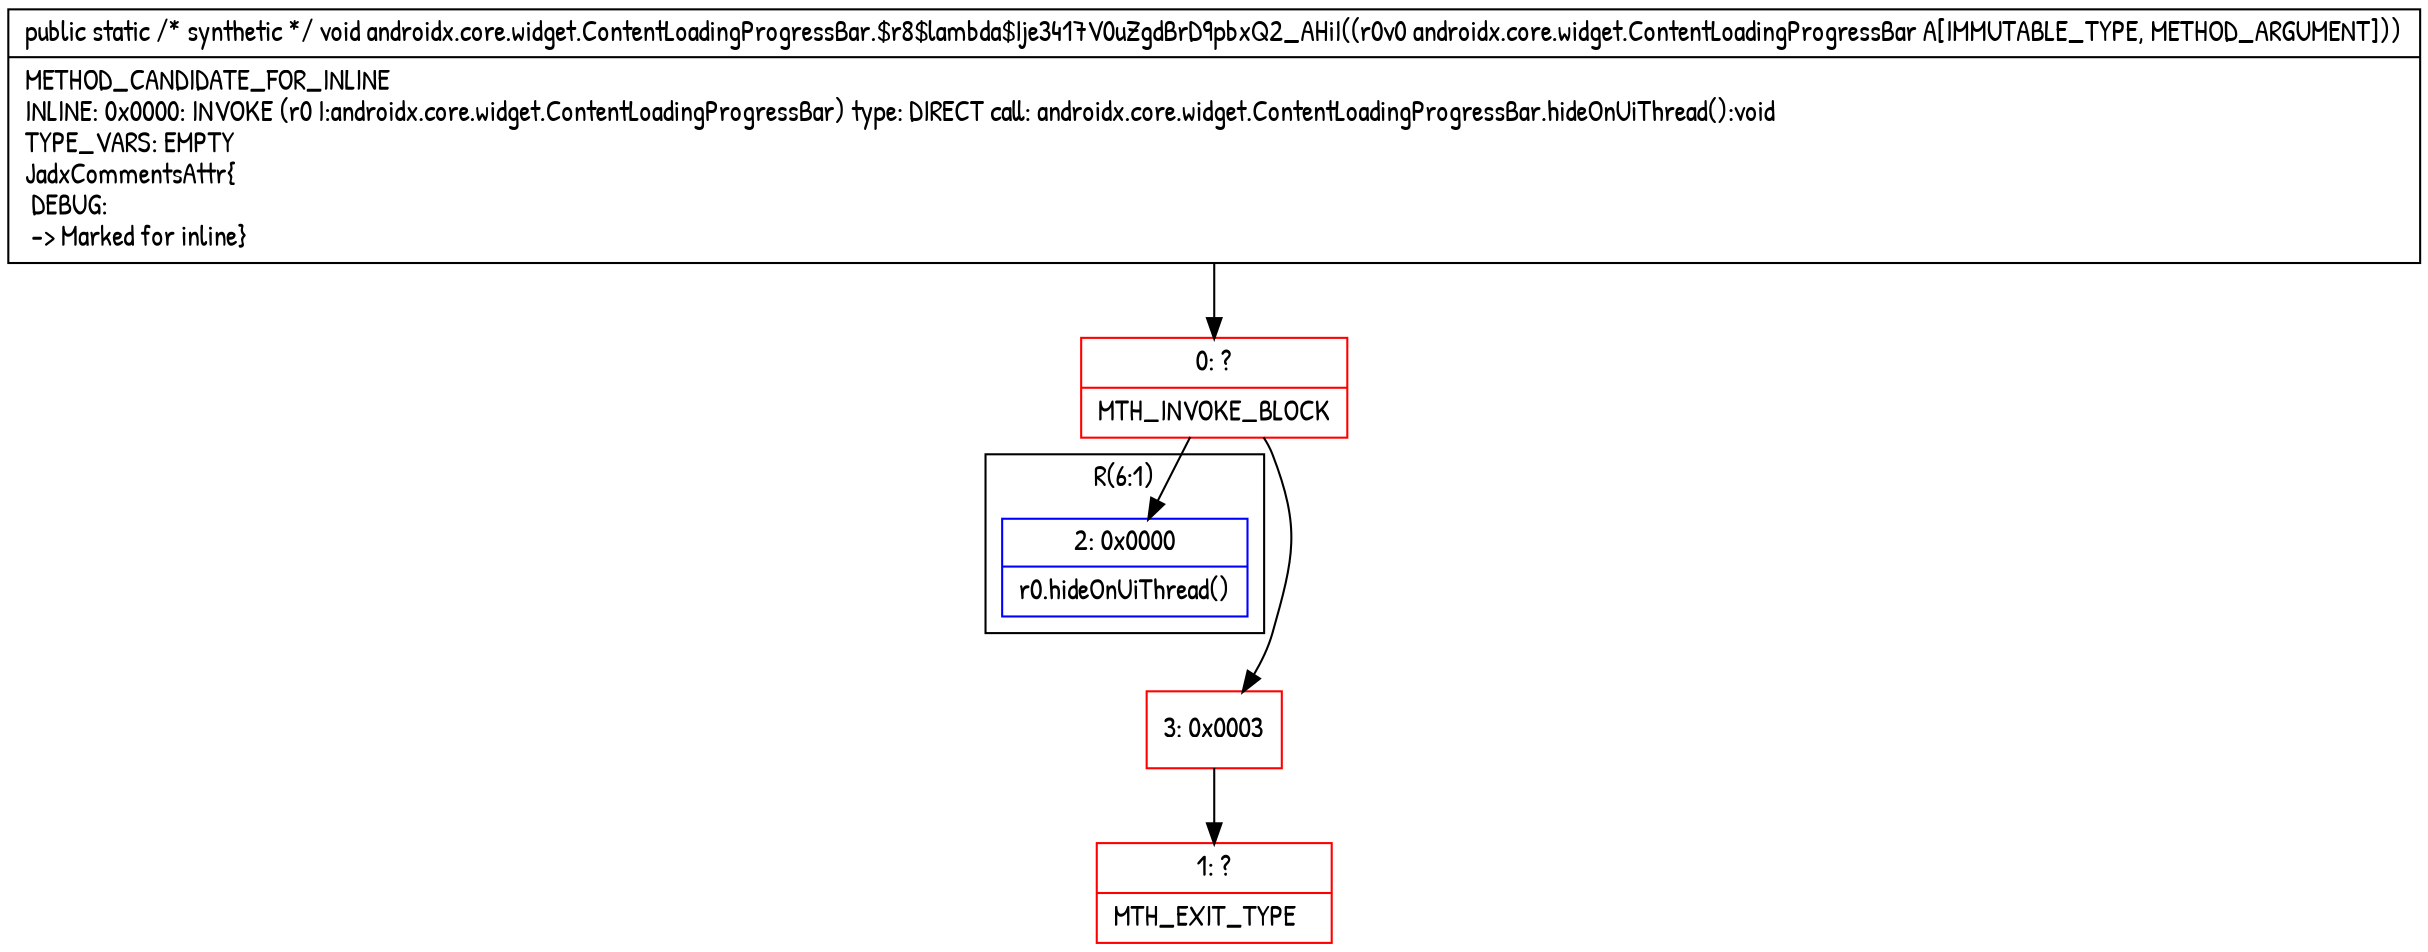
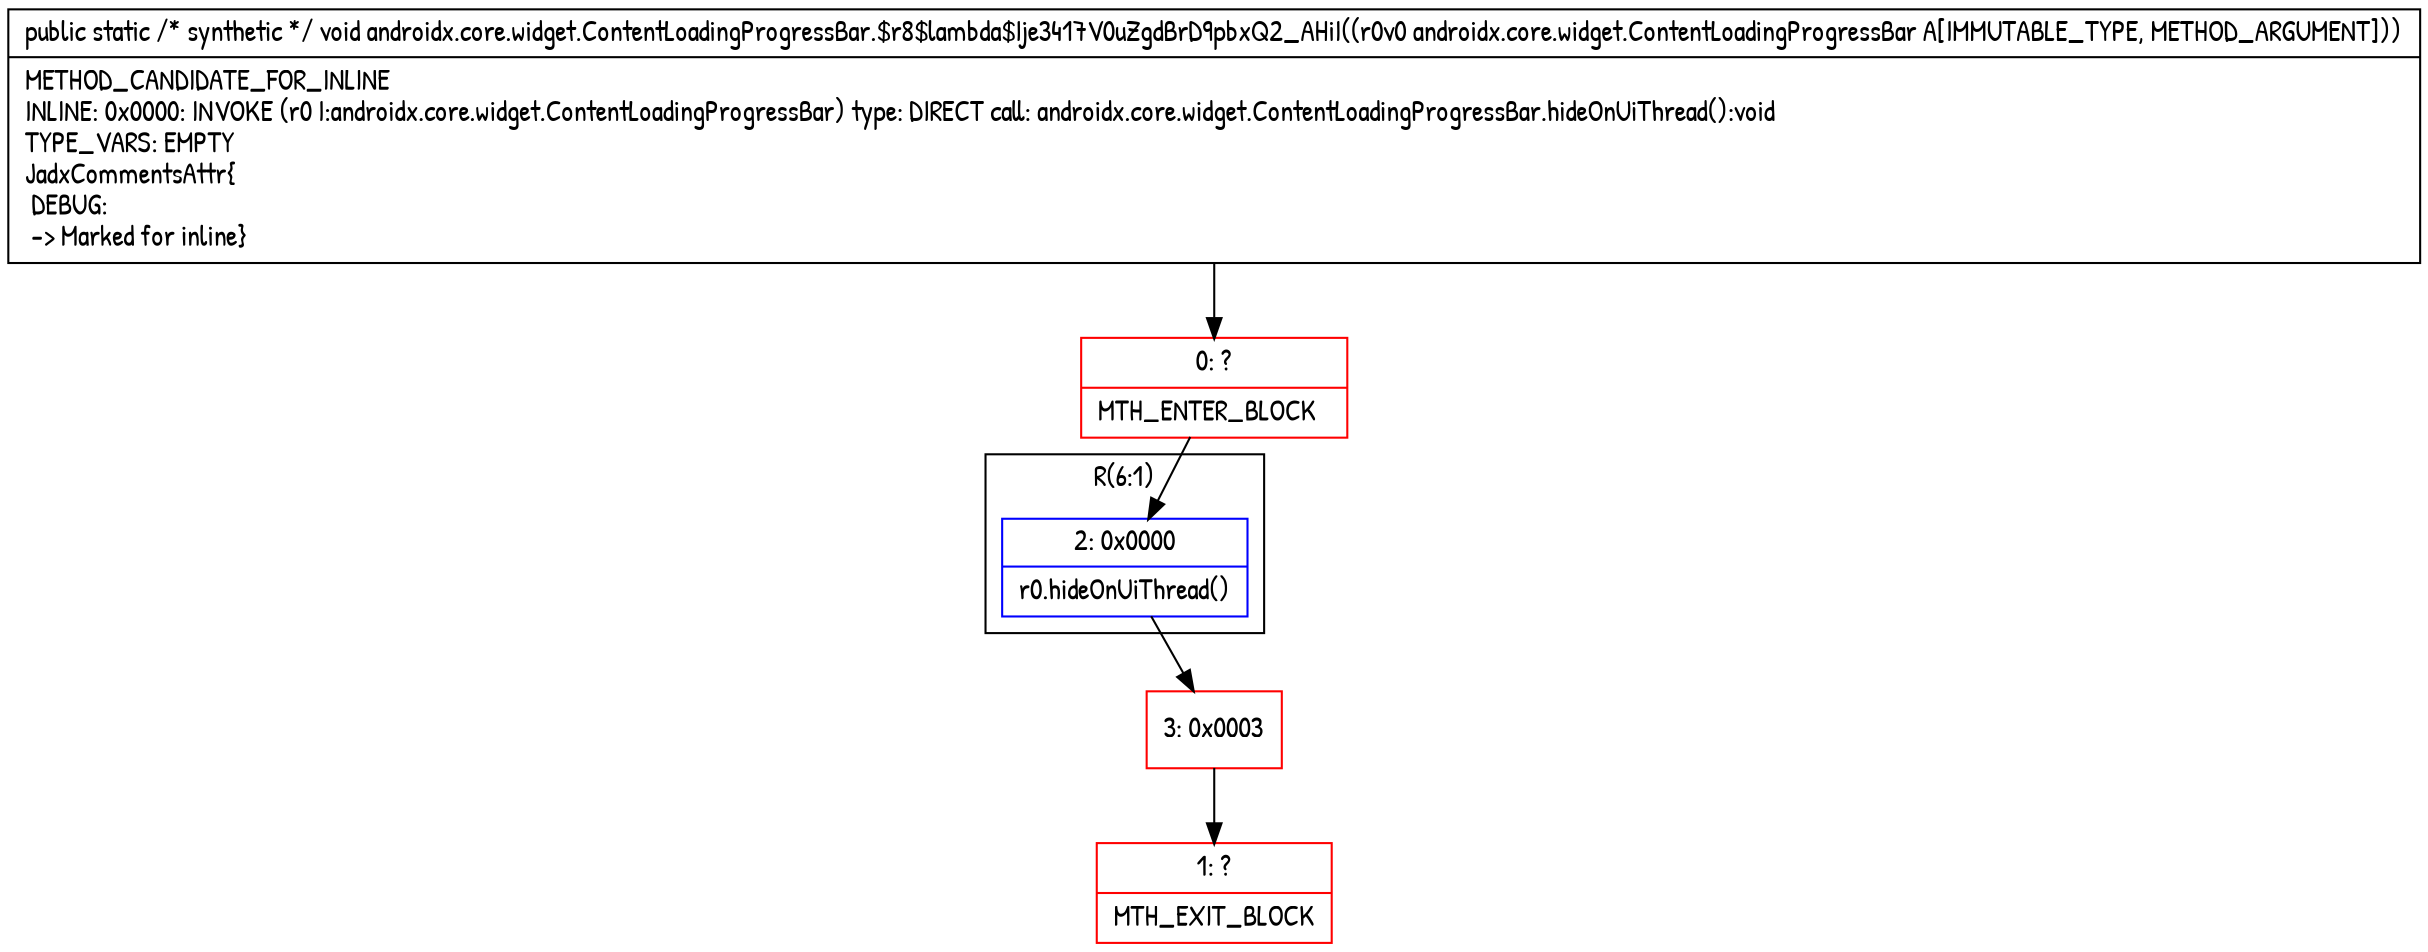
  digraph {
    fontname="Patrick Hand"
    node [color=red fontname="Patrick Hand" shape=record]
    edge [fontname="Patrick Hand"]
    n1 [color=blue label="{2\:\ 0x0000|r0.hideOnUiThread()\l}"]
    n2 [label="{3\:\ 0x0003}"]
-   n3 [label="{1\:\ ?|MTH_EXIT_TYPE\l}"]
-   n4 [label="{0\:\ ?|MTH_INVOKE_BLOCK\l}"]
+   n3 [label="{1\:\ ?|MTH_EXIT_BLOCK\l}"]
+   n4 [label="{0\:\ ?|MTH_ENTER_BLOCK\l}"]
    n5 [label="{public static \/* synthetic *\/ void androidx.core.widget.ContentLoadingProgressBar.$r8$lambda$Ije3417V0uZgdBrD9pbxQ2_AHiI((r0v0 androidx.core.widget.ContentLoadingProgressBar A[IMMUTABLE_TYPE, METHOD_ARGUMENT]))  | METHOD_CANDIDATE_FOR_INLINE\lINLINE: 0x0000: INVOKE  (r0 I:androidx.core.widget.ContentLoadingProgressBar) type: DIRECT call: androidx.core.widget.ContentLoadingProgressBar.hideOnUiThread():void\lTYPE_VARS: EMPTY\lJadxCommentsAttr\{\l DEBUG: \l \-\> Marked for inline\}\l}" color=""]
    subgraph cluster_1 {
      label="R(6:1)"
      n1
    }
-   n4 -> n2
+   n1 -> n2
    n2 -> n3
    n4 -> n1
    n5 -> n4
  }
